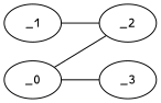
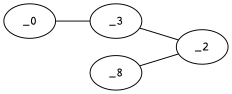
  graph {
    fontname="Patrick Hand"
    rankdir=LR
    node [fontname="Patrick Hand"]
    edge [fontname="Patrick Hand"]
    _0 [x=2.1634 y=2.44457]
    _2 [x=0.105072 y=1.28472]
    _3 [x=2.48373 y=0.4811]
-   _1 [x=0.613219 y=3.05097]
-   _0 -- _2
+   _1 [x=0.613219 y=3.05097 label=_8]
+   _3 -- _2
    _0 -- _3
    _1 -- _2
  }
